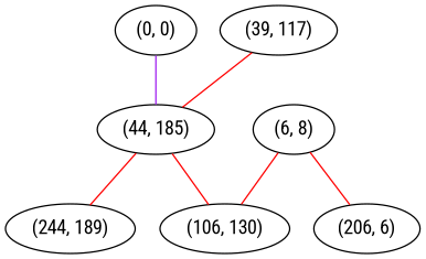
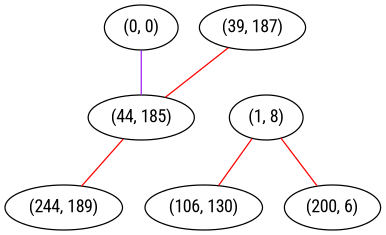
  graph {
    fontname="Roboto Condensed"
    node [fontname="Roboto Condensed"]
    edge [color=red fontname="Roboto Condensed" weight=1]
    "(0, 0)"
    "(44, 185)"
-   "(6, 8)"
-   "(200, 6)" [label="(206, 6)"]
+   "(6, 8)" [label="(1, 8)"]
+   "(200, 6)"
    "(106, 130)"
-   "(39, 187)" [label="(39, 117)"]
+   "(39, 187)"
    "(244, 189)"
    "(0, 0)" -- "(44, 185)" [color=purple weight=4]
-   "(44, 185)" -- "(106, 130)"
    "(44, 185)" -- "(244, 189)"
    "(6, 8)" -- "(200, 6)"
    "(6, 8)" -- "(106, 130)"
    "(39, 187)" -- "(44, 185)"
  }
